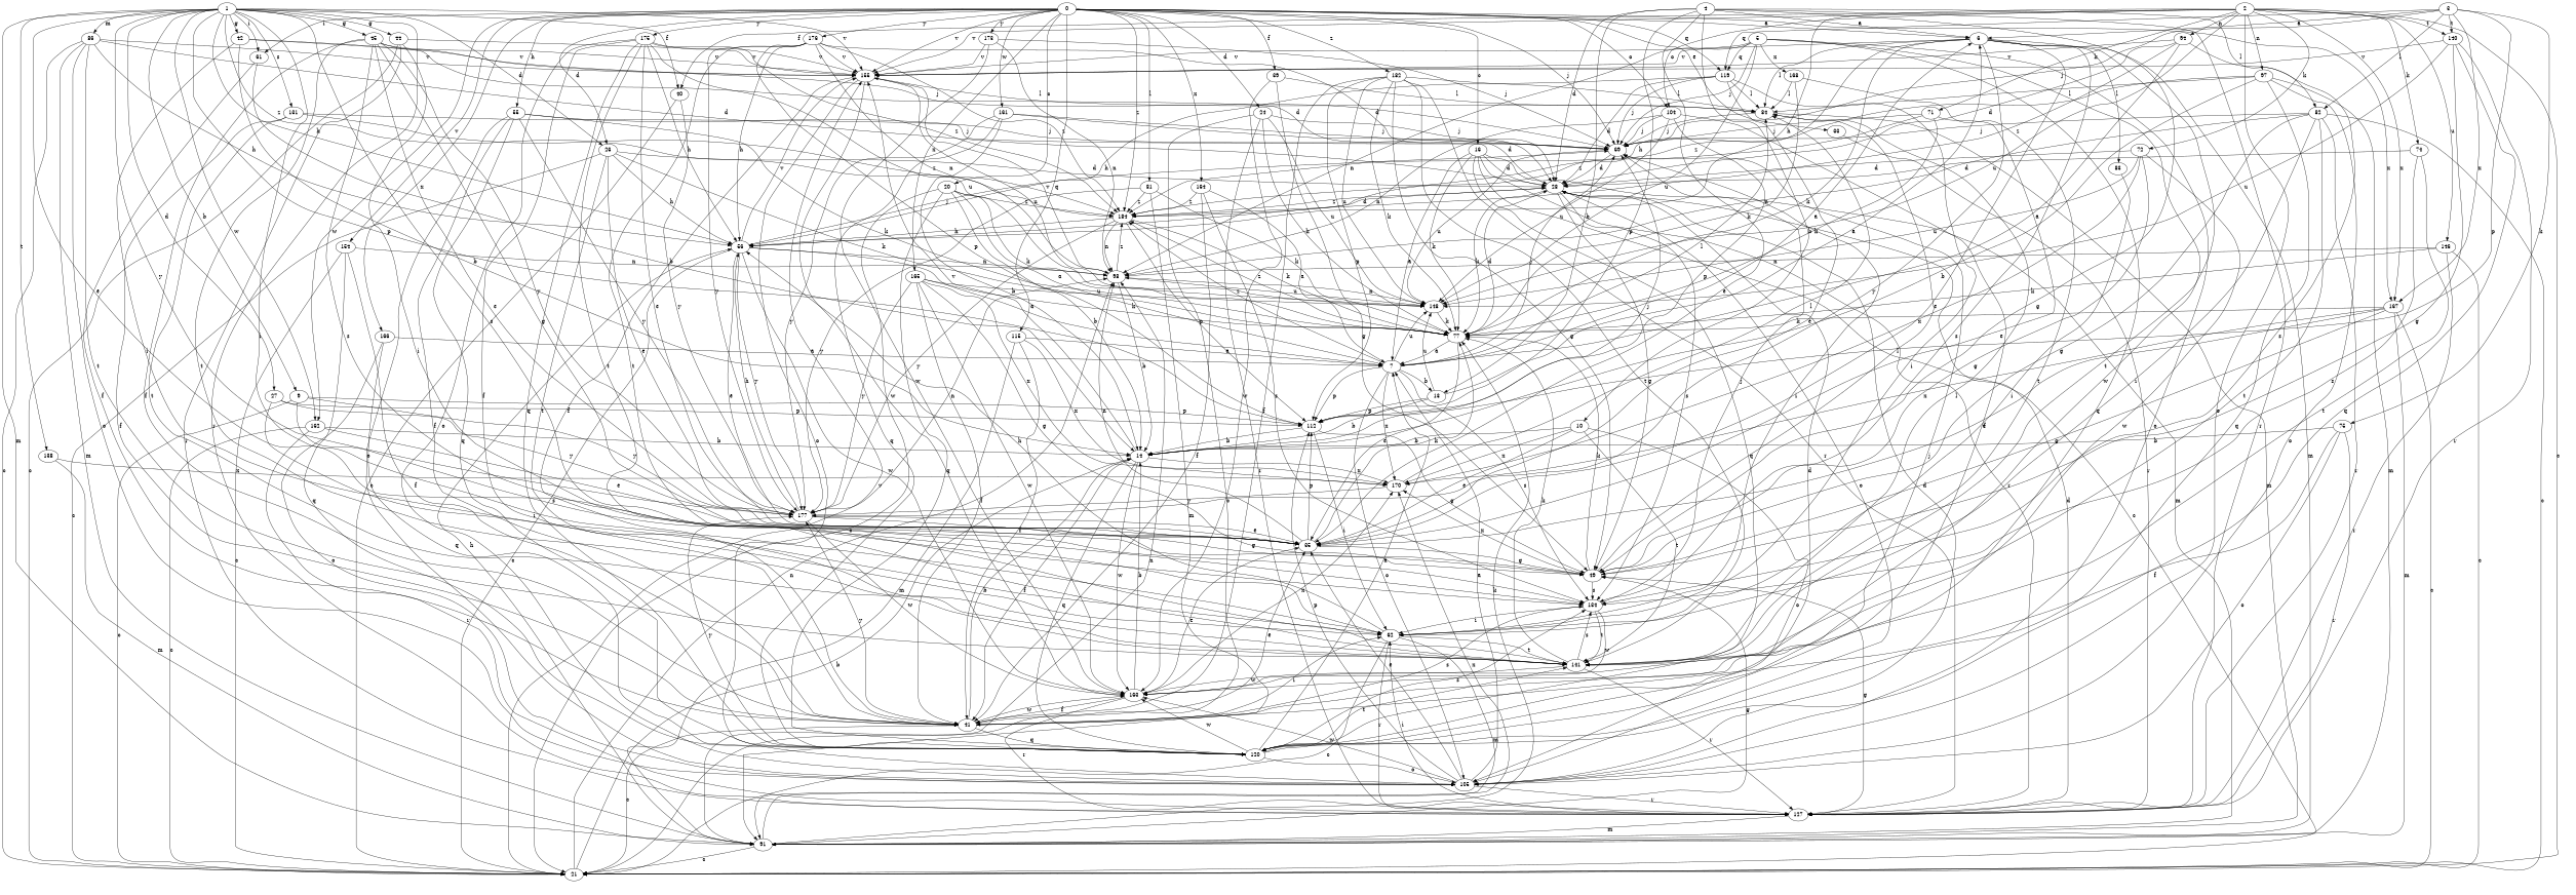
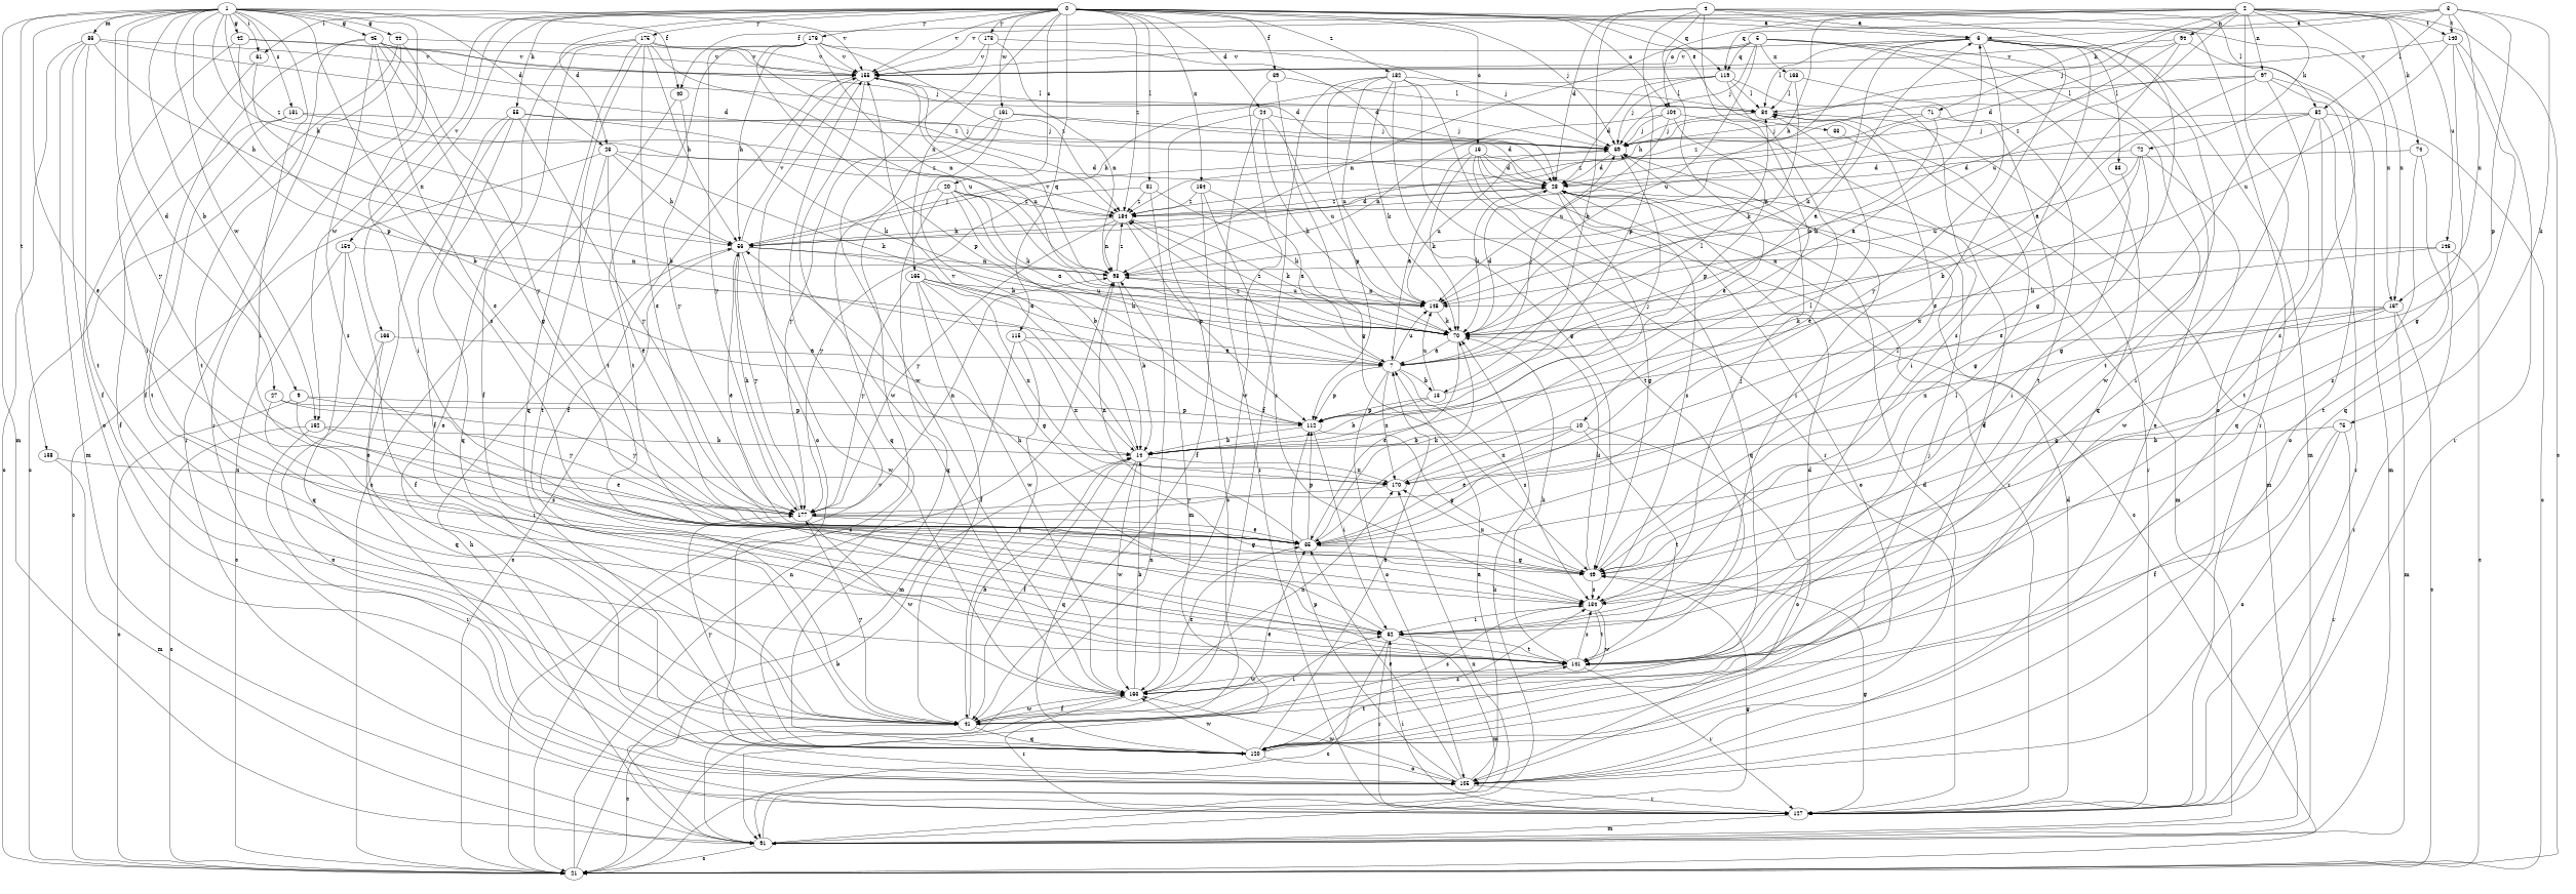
  strict digraph {
    0
    6
    16
    20
    24
    26
    33
    39
    55
    61
    69
    81
    104
    115
    119
    154
    155
    161
    162
    164
    165
    166
    167
    173
    175
    176
    182
    184
    35
    56
    91
    134
    177
-   77
+   77 [label=70]
    83
    84
    141
    127
    21
    28
    120
    7
    14
    148
    49
    163
    105
    41
    62
    112
    98
    170
    1
    9
    27
    40
    42
    44
    45
    86
    131
    138
    2
    71
    72
    74
    94
    97
    140
    146
    3
    75
    82
    4
    10
    13
    5
    168
    0 -> 6 [label=a]
    0 -> 16 [label=c]
    0 -> 20 [label=c]
    0 -> 24 [label=d]
    0 -> 26 [label=d]
    0 -> 33 [label=e]
    0 -> 39 [label=f]
    0 -> 55 [label=h]
    0 -> 61 [label=i]
    0 -> 69 [label=j]
    0 -> 81 [label=l]
    0 -> 104 [label=o]
    0 -> 115 [label=q]
    0 -> 119 [label=q]
    0 -> 154 [label=v]
    0 -> 155 [label=v]
    0 -> 161 [label=w]
    0 -> 162 [label=w]
    0 -> 164 [label=x]
    0 -> 165 [label=x]
    0 -> 166 [label=x]
    0 -> 167 [label=x]
    0 -> 173 [label=y]
    0 -> 175 [label=y]
    0 -> 176 [label=y]
    0 -> 182 [label=z]
    0 -> 184 [label=z]
    6 -> 155 [label=v]
    6 -> 35 [label=e]
    6 -> 56 [label=h]
    6 -> 91 [label=m]
    6 -> 134 [label=s]
    6 -> 177 [label=y]
    6 -> 77 [label=k]
    6 -> 83 [label=l]
    6 -> 84 [label=l]
    6 -> 141 [label=t]
    16 -> 91 [label=m]
    16 -> 77 [label=k]
    16 -> 127 [label=r]
    16 -> 21 [label=c]
    16 -> 28 [label=d]
    16 -> 120 [label=q]
    16 -> 7 [label=a]
    20 -> 184 [label=z]
    20 -> 77 [label=k]
    20 -> 21 [label=c]
    20 -> 120 [label=q]
    20 -> 7 [label=a]
    20 -> 14 [label=b]
    24 -> 69 [label=j]
    24 -> 77 [label=k]
    24 -> 127 [label=r]
    24 -> 21 [label=c]
    24 -> 148 [label=u]
    26 -> 35 [label=e]
    26 -> 56 [label=h]
    26 -> 77 [label=k]
    26 -> 141 [label=t]
    26 -> 21 [label=c]
    26 -> 28 [label=d]
    33 -> 127 [label=r]
    39 -> 84 [label=l]
    39 -> 49 [label=g]
    39 -> 163 [label=w]
    55 -> 69 [label=j]
    55 -> 177 [label=y]
    55 -> 77 [label=k]
    55 -> 120 [label=q]
    55 -> 105 [label=o]
    55 -> 41 [label=f]
    61 -> 14 [label=b]
    61 -> 41 [label=f]
    69 -> 28 [label=d]
    69 -> 148 [label=u]
    69 -> 62 [label=i]
    81 -> 184 [label=z]
    81 -> 91 [label=m]
    81 -> 177 [label=y]
    81 -> 77 [label=k]
    104 -> 69 [label=j]
    104 -> 148 [label=u]
    104 -> 41 [label=f]
    104 -> 112 [label=p]
    104 -> 98 [label=n]
    115 -> 91 [label=m]
    115 -> 7 [label=a]
    115 -> 41 [label=f]
    115 -> 170 [label=x]
    119 -> 69 [label=j]
    119 -> 35 [label=e]
    119 -> 56 [label=h]
    119 -> 84 [label=l]
    119 -> 28 [label=d]
    119 -> 62 [label=i]
    154 -> 21 [label=c]
    154 -> 120 [label=q]
    154 -> 41 [label=f]
    154 -> 98 [label=n]
    155 -> 84 [label=l]
    155 -> 148 [label=u]
    155 -> 163 [label=w]
    155 -> 105 [label=o]
    155 -> 41 [label=f]
    161 -> 69 [label=j]
    161 -> 177 [label=y]
    161 -> 28 [label=d]
    161 -> 120 [label=q]
    161 -> 14 [label=b]
    162 -> 35 [label=e]
    162 -> 127 [label=r]
    162 -> 21 [label=c]
    162 -> 14 [label=b]
    164 -> 184 [label=z]
    164 -> 134 [label=s]
    164 -> 7 [label=a]
    164 -> 41 [label=f]
    165 -> 177 [label=y]
    165 -> 77 [label=k]
    165 -> 148 [label=u]
    165 -> 49 [label=g]
    165 -> 163 [label=w]
    165 -> 41 [label=f]
    165 -> 170 [label=x]
    166 -> 120 [label=q]
    166 -> 7 [label=a]
    166 -> 105 [label=o]
    167 -> 35 [label=e]
    167 -> 91 [label=m]
    167 -> 77 [label=k]
    167 -> 21 [label=c]
    167 -> 49 [label=g]
    167 -> 170 [label=x]
    173 -> 69 [label=j]
    173 -> 155 [label=v]
    173 -> 163 [label=w]
    173 -> 98 [label=n]
    175 -> 155 [label=v]
    175 -> 184 [label=z]
    175 -> 35 [label=e]
    175 -> 56 [label=h]
    175 -> 141 [label=t]
    175 -> 120 [label=q]
    175 -> 148 [label=u]
    175 -> 105 [label=o]
    175 -> 41 [label=f]
    176 -> 155 [label=v]
    176 -> 184 [label=z]
    176 -> 56 [label=h]
    176 -> 177 [label=y]
    176 -> 141 [label=t]
    176 -> 28 [label=d]
    176 -> 112 [label=p]
    176 -> 98 [label=n]
    182 -> 77 [label=k]
    182 -> 84 [label=l]
    182 -> 141 [label=t]
    182 -> 127 [label=r]
    182 -> 148 [label=u]
    182 -> 49 [label=g]
    182 -> 41 [label=f]
    182 -> 112 [label=p]
    184 -> 56 [label=h]
    184 -> 177 [label=y]
    184 -> 77 [label=k]
    184 -> 28 [label=d]
    184 -> 112 [label=p]
    184 -> 98 [label=n]
    35 -> 77 [label=k]
    35 -> 49 [label=g]
    35 -> 112 [label=p]
    35 -> 98 [label=n]
    56 -> 69 [label=j]
    56 -> 155 [label=v]
    56 -> 35 [label=e]
    56 -> 177 [label=y]
    56 -> 21 [label=c]
    56 -> 7 [label=a]
    56 -> 163 [label=w]
    56 -> 98 [label=n]
    91 -> 56 [label=h]
    91 -> 77 [label=k]
    91 -> 21 [label=c]
    91 -> 49 [label=g]
    91 -> 98 [label=n]
    91 -> 170 [label=x]
    134 -> 69 [label=j]
    134 -> 141 [label=t]
    134 -> 163 [label=w]
    134 -> 62 [label=i]
    177 -> 35 [label=e]
    177 -> 56 [label=h]
    177 -> 49 [label=g]
    177 -> 163 [label=w]
    177 -> 98 [label=n]
    77 -> 184 [label=z]
    77 -> 35 [label=e]
    77 -> 28 [label=d]
    77 -> 7 [label=a]
    83 -> 62 [label=i]
    84 -> 69 [label=j]
    84 -> 91 [label=m]
    141 -> 134 [label=s]
    141 -> 77 [label=k]
    141 -> 84 [label=l]
    141 -> 127 [label=r]
    141 -> 163 [label=w]
    127 -> 91 [label=m]
    127 -> 28 [label=d]
    127 -> 49 [label=g]
    127 -> 62 [label=i]
    21 -> 155 [label=v]
    21 -> 14 [label=b]
    21 -> 98 [label=n]
    28 -> 184 [label=z]
    28 -> 134 [label=s]
    28 -> 77 [label=k]
    28 -> 49 [label=g]
    28 -> 105 [label=o]
    120 -> 69 [label=j]
    120 -> 134 [label=s]
    120 -> 177 [label=y]
    120 -> 141 [label=t]
    120 -> 28 [label=d]
    120 -> 7 [label=a]
    120 -> 163 [label=w]
    120 -> 105 [label=o]
    7 -> 6 [label=a]
    7 -> 69 [label=j]
    7 -> 184 [label=z]
    7 -> 134 [label=s]
    7 -> 84 [label=l]
    7 -> 148 [label=u]
    7 -> 105 [label=o]
    7 -> 112 [label=p]
    7 -> 170 [label=x]
    7 -> 13 [label=b]
    14 -> 69 [label=j]
    14 -> 155 [label=v]
    14 -> 120 [label=q]
    14 -> 163 [label=w]
    14 -> 41 [label=f]
    14 -> 170 [label=x]
    148 -> 77 [label=k]
    148 -> 98 [label=n]
    49 -> 134 [label=s]
    49 -> 77 [label=k]
    49 -> 84 [label=l]
    49 -> 170 [label=x]
    163 -> 35 [label=e]
    163 -> 127 [label=r]
    163 -> 14 [label=b]
    163 -> 41 [label=f]
    163 -> 170 [label=x]
    105 -> 35 [label=e]
    105 -> 127 [label=r]
    105 -> 28 [label=d]
    105 -> 7 [label=a]
    105 -> 163 [label=w]
    105 -> 112 [label=p]
    41 -> 35 [label=e]
    41 -> 134 [label=s]
    41 -> 177 [label=y]
    41 -> 21 [label=c]
    41 -> 120 [label=q]
    41 -> 14 [label=b]
    41 -> 163 [label=w]
    41 -> 62 [label=i]
    62 -> 56 [label=h]
    62 -> 91 [label=m]
    62 -> 141 [label=t]
    62 -> 127 [label=r]
    62 -> 21 [label=c]
    112 -> 14 [label=b]
    112 -> 49 [label=g]
    112 -> 62 [label=i]
    98 -> 155 [label=v]
    98 -> 184 [label=z]
    98 -> 14 [label=b]
    98 -> 148 [label=u]
    170 -> 177 [label=y]
    170 -> 84 [label=l]
    1 -> 26 [label=d]
    1 -> 61 [label=i]
    1 -> 155 [label=v]
    1 -> 162 [label=w]
    1 -> 184 [label=z]
    1 -> 35 [label=e]
    1 -> 56 [label=h]
    1 -> 91 [label=m]
    1 -> 134 [label=s]
    1 -> 177 [label=y]
    1 -> 127 [label=r]
    1 -> 62 [label=i]
    1 -> 112 [label=p]
    1 -> 9 [label=b]
    1 -> 27 [label=d]
    1 -> 40 [label=f]
    1 -> 42 [label=g]
    1 -> 44 [label=g]
    1 -> 45 [label=g]
    1 -> 86 [label=m]
    1 -> 131 [label=s]
    1 -> 138 [label=t]
    9 -> 134 [label=s]
    9 -> 177 [label=y]
    9 -> 21 [label=c]
    9 -> 112 [label=p]
    27 -> 177 [label=y]
    27 -> 62 [label=i]
    27 -> 112 [label=p]
    40 -> 177 [label=y]
    40 -> 21 [label=c]
    42 -> 155 [label=v]
    42 -> 28 [label=d]
    42 -> 14 [label=b]
    42 -> 62 [label=i]
    44 -> 155 [label=v]
    44 -> 127 [label=r]
    44 -> 21 [label=c]
    44 -> 62 [label=i]
    45 -> 69 [label=j]
    45 -> 155 [label=v]
    45 -> 35 [label=e]
    45 -> 134 [label=s]
    45 -> 177 [label=y]
    45 -> 141 [label=t]
    45 -> 49 [label=g]
    45 -> 41 [label=f]
    86 -> 155 [label=v]
    86 -> 56 [label=h]
    86 -> 91 [label=m]
    86 -> 141 [label=t]
    86 -> 21 [label=c]
    86 -> 28 [label=d]
    86 -> 105 [label=o]
    131 -> 69 [label=j]
    131 -> 184 [label=z]
    131 -> 141 [label=t]
    131 -> 41 [label=f]
    138 -> 91 [label=m]
    138 -> 170 [label=x]
    2 -> 104 [label=o]
    2 -> 155 [label=v]
    2 -> 167 [label=x]
    2 -> 56 [label=h]
    2 -> 21 [label=c]
    2 -> 148 [label=u]
    2 -> 105 [label=o]
    2 -> 40 [label=f]
    2 -> 71 [label=k]
    2 -> 72 [label=k]
    2 -> 74 [label=k]
    2 -> 94 [label=n]
    2 -> 97 [label=n]
    2 -> 140 [label=t]
    2 -> 146 [label=u]
    71 -> 69 [label=j]
    71 -> 184 [label=z]
    71 -> 35 [label=e]
    71 -> 77 [label=k]
    72 -> 28 [label=d]
    72 -> 148 [label=u]
    72 -> 49 [label=g]
    72 -> 163 [label=w]
    72 -> 170 [label=x]
    74 -> 134 [label=s]
    74 -> 141 [label=t]
    74 -> 28 [label=d]
    94 -> 155 [label=v]
    94 -> 184 [label=z]
    94 -> 134 [label=s]
    94 -> 28 [label=d]
    94 -> 7 [label=a]
    97 -> 184 [label=z]
    97 -> 91 [label=m]
    97 -> 84 [label=l]
    97 -> 120 [label=q]
    97 -> 14 [label=b]
    97 -> 105 [label=o]
    140 -> 155 [label=v]
    140 -> 127 [label=r]
    140 -> 120 [label=q]
    140 -> 148 [label=u]
    140 -> 49 [label=g]
    146 -> 77 [label=k]
    146 -> 127 [label=r]
    146 -> 21 [label=c]
    146 -> 98 [label=n]
    3 -> 6 [label=a]
    3 -> 69 [label=j]
    3 -> 119 [label=q]
    3 -> 167 [label=x]
    3 -> 112 [label=p]
    3 -> 140 [label=t]
    3 -> 75 [label=k]
    3 -> 82 [label=l]
    75 -> 127 [label=r]
    75 -> 14 [label=b]
    75 -> 105 [label=o]
    75 -> 41 [label=f]
    82 -> 69 [label=j]
    82 -> 141 [label=t]
    82 -> 127 [label=r]
    82 -> 21 [label=c]
    82 -> 49 [label=g]
    82 -> 62 [label=i]
    82 -> 98 [label=n]
    4 -> 6 [label=a]
    4 -> 35 [label=e]
    4 -> 127 [label=r]
    4 -> 28 [label=d]
    4 -> 49 [label=g]
    4 -> 112 [label=p]
    4 -> 82 [label=l]
    4 -> 10 [label=b]
    4 -> 13 [label=b]
    10 -> 35 [label=e]
    10 -> 141 [label=t]
    10 -> 14 [label=b]
    10 -> 105 [label=o]
    10 -> 170 [label=x]
    13 -> 6 [label=a]
    13 -> 14 [label=b]
    13 -> 148 [label=u]
    13 -> 112 [label=p]
    5 -> 69 [label=j]
    5 -> 119 [label=q]
    5 -> 155 [label=v]
    5 -> 120 [label=q]
    5 -> 148 [label=u]
    5 -> 163 [label=w]
    5 -> 105 [label=o]
    5 -> 98 [label=n]
    5 -> 168 [label=x]
    168 -> 77 [label=k]
    168 -> 84 [label=l]
    168 -> 141 [label=t]
  }
